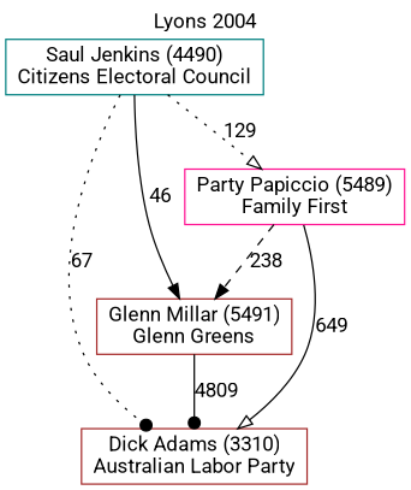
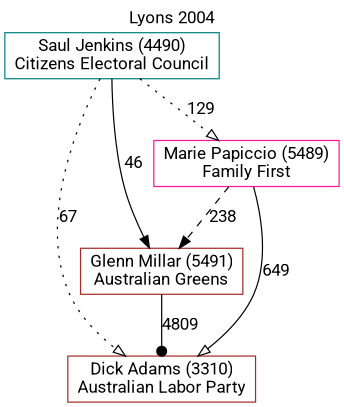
  digraph {
    fontname=Roboto
    label="Lyons 2004"
    labelloc=t
    mclimit=10
    node [color=brown fontname=Roboto shape=box]
    edge [arrowhead=dot fontname=Roboto style=solid]
    n1 [label="Dick Adams (3310)\nAustralian Labor Party"]
-   n2 [label="Glenn Millar (5491)\nGlenn Greens"]
-   n3 [color=deeppink label="Party Papiccio (5489)\nFamily First"]
+   n2 [label="Glenn Millar (5491)\nAustralian Greens"]
+   n3 [color=deeppink label="Marie Papiccio (5489)\nFamily First"]
    n4 [color=teal label="Saul Jenkins (4490)\nCitizens Electoral Council"]
    n2 -> n1 [label=4809]
    n3 -> n1 [arrowhead=onormal label=649]
    n3 -> n2 [arrowhead=normal label=238 style=dashed]
-   n4 -> n1 [label=67 style=dotted]
+   n4 -> n1 [arrowhead=onormal label=67 style=dotted]
    n4 -> n2 [arrowhead=normal label=46]
    n4 -> n3 [arrowhead=onormal label=129 style=dotted]
  }
